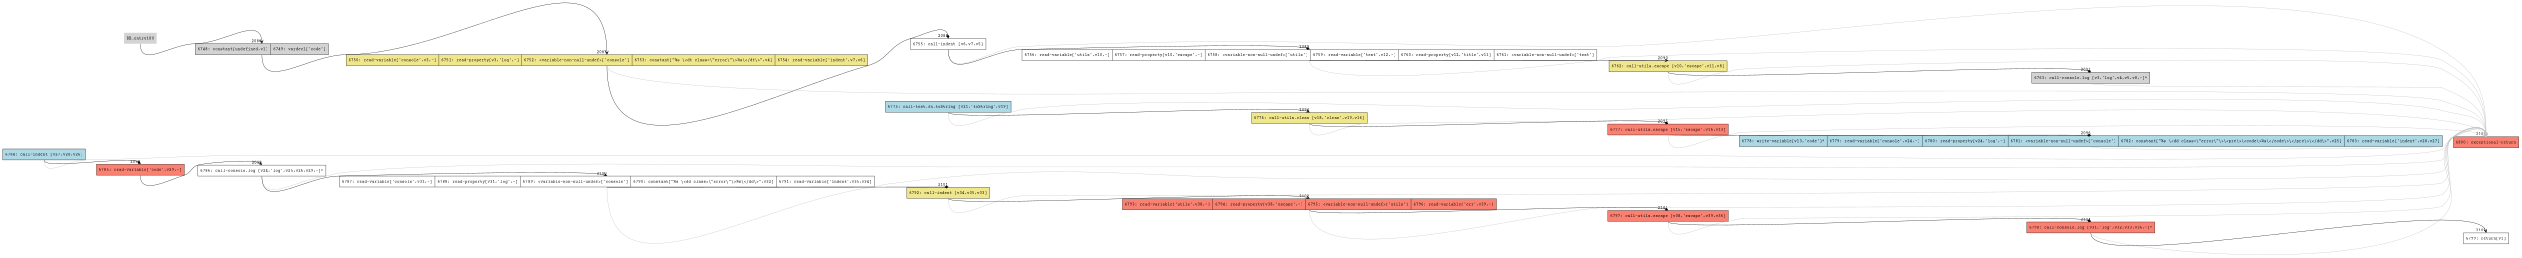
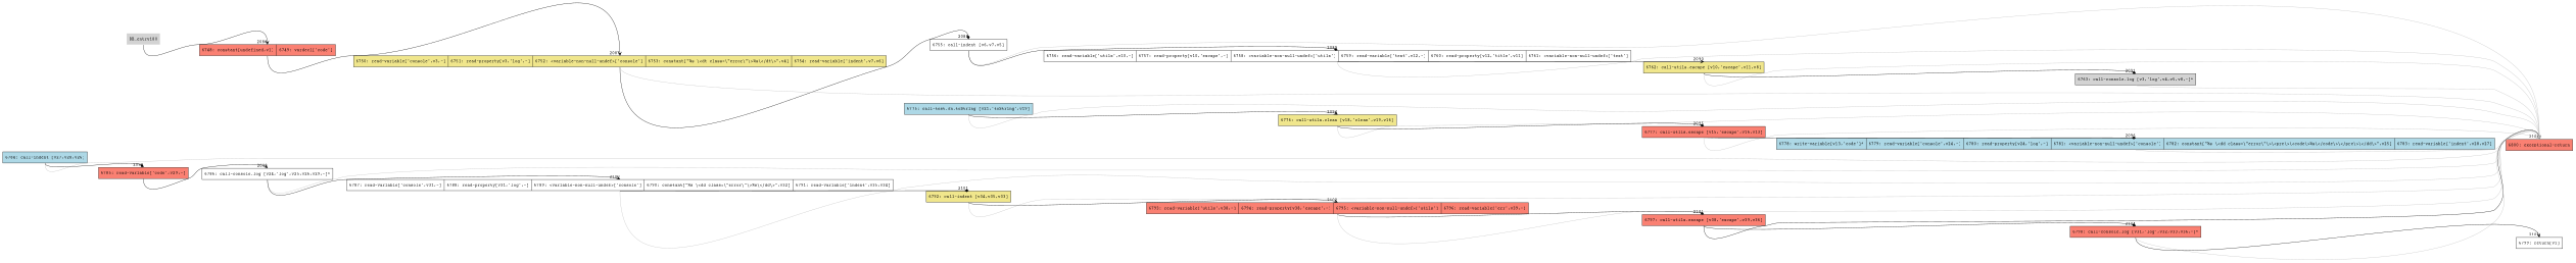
  digraph {
    fontname="Courier Prime"
    rankdir=LR
    node [fillcolor=salmon fontname="Courier Prime" shape=record style=filled]
    edge [arrowhead=diamond fontname="Courier Prime" headport=n tailport=s]
    n1 [fillcolor=lightgrey label=BB_entry180 shape=none]
-   n2 [fillcolor=lightgrey label="{6748: constant[undefined,v1]|6749: vardecl['code']}"]
+   n2 [label="{6748: constant[undefined,v1]|6749: vardecl['code']}"]
    n3 [fillcolor=khaki label="{6750: read-variable['console',v3,-]|6751: read-property[v3,'log',-]|6752: \<variable-non-null-undef\>['console']|6753: constant[\"%s  \\\<dt class=\\\"error\\\"\\\>%s\\\</dt\\\>\",v4]|6754: read-variable['indent',v7,v6]}"]
    n4 [fillcolor=white label="{6755: call-indent [v6,v7,v5]}"]
    n5 [label="{6800: exceptional-return}"]
    n6 [fillcolor=white label="{6756: read-variable['utils',v10,-]|6757: read-property[v10,'escape',-]|6758: \<variable-non-null-undef\>['utils']|6759: read-variable['test',v12,-]|6760: read-property[v12,'title',v11]|6761: \<variable-non-null-undef\>['test']}"]
    n7 [fillcolor=khaki label="{6762: call-utils.escape [v10,'escape',v11,v8]}"]
    n8 [fillcolor=lightgrey label="{6763: call-console.log [v3,'log',v4,v5,v8,-]*}"]
    n9 [fillcolor=lightblue label="{6775: call-test.fn.toString [v21,'toString',v19]}"]
    n10 [fillcolor=khaki label="{6776: call-utils.clean [v18,'clean',v19,v16]}"]
    n11 [label="{6777: call-utils.escape [v15,'escape',v16,v13]}"]
    n12 [fillcolor=lightblue label="{6778: write-variable[v13,'code']*|6779: read-variable['console',v24,-]|6780: read-property[v24,'log',-]|6781: \<variable-non-null-undef\>['console']|6782: constant[\"%s  \\\<dd class=\\\"error\\\"\\\>\\\<pre\\\>\\\<code\\\>%s\\\</code\\\>\\\</pre\\\>\\\</dd\\\>\",v25]|6783: read-variable['indent',v28,v27]}"]
    n13 [fillcolor=lightblue label="{6784: call-indent [v27,v28,v26]}"]
    n14 [label="{6785: read-variable['code',v29,-]}"]
    n15 [fillcolor=white label="{6786: call-console.log [v24,'log',v25,v26,v29,-]*}"]
    n16 [fillcolor=white label="{6787: read-variable['console',v31,-]|6788: read-property[v31,'log',-]|6789: \<variable-non-null-undef\>['console']|6790: constant[\"%s  \\\<dd class=\\\"error\\\"\\\>%s\\\</dd\\\>\",v32]|6791: read-variable['indent',v35,v34]}"]
    n17 [fillcolor=khaki label="{6792: call-indent [v34,v35,v33]}"]
    n18 [label="{6793: read-variable['utils',v38,-]|6794: read-property[v38,'escape',-]|6795: \<variable-non-null-undef\>['utils']|6796: read-variable['err',v39,-]}"]
    n19 [label="{6797: call-utils.escape [v38,'escape',v39,v36]}"]
    n20 [label="{6798: call-console.log [v31,'log',v32,v33,v36,-]*}"]
    n21 [fillcolor=white label="{6799: return[v1]}"]
    n1 -> n2 [arrowhead=vee headlabel="    2086"]
    n2 -> n3 [arrowhead=vee headlabel="      2087"]
    n3 -> n4 [headlabel="      2088"]
    n3 -> n5 [color=gray headlabel="      2106"]
    n4 -> n5 [color=gray]
    n4 -> n6 [headlabel="      2089"]
    n6 -> n5 [arrowhead=vee color=gray]
    n6 -> n7 [arrowhead=vee headlabel="      2090"]
    n7 -> n5 [color=gray]
    n7 -> n8 [headlabel="      2091"]
    n8 -> n5 [color=gray]
    n9 -> n5 [color=gray]
    n9 -> n10 [arrowhead=vee headlabel="      2094"]
    n10 -> n5 [color=gray]
    n10 -> n11 [headlabel="      2095"]
    n11 -> n5 [arrowhead=vee color=gray]
    n11 -> n12 [headlabel="      2096"]
    n12 -> n5 [arrowhead=vee color=gray]
    n13 -> n5 [arrowhead=vee color=gray]
    n13 -> n14 [headlabel="      2098"]
    n14 -> n15 [arrowhead=vee headlabel="      2099"]
    n15 -> n5 [arrowhead=vee color=gray]
    n15 -> n16 [arrowhead=vee headlabel="      2100"]
    n16 -> n5 [color=gray]
    n16 -> n17 [headlabel="      2101"]
    n17 -> n5 [color=gray]
    n17 -> n18 [arrowhead=vee headlabel="      2102"]
    n18 -> n5 [color=gray]
    n18 -> n19 [headlabel="      2103"]
-   n19 -> n5 [arrowhead=vee color=gray]
+   n19 -> n5 [arrowhead=vee color=black]
    n19 -> n20 [headlabel="      2104"]
    n20 -> n5 [color=gray]
    n20 -> n21 [arrowhead=vee headlabel="      2105"]
  }
